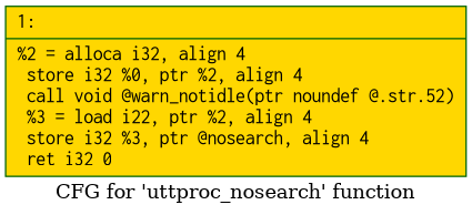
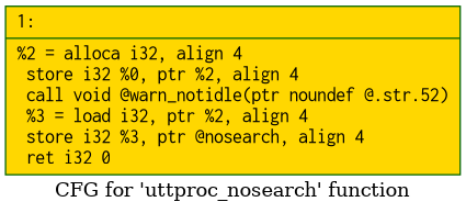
  digraph {
    label="CFG for 'uttproc_nosearch' function"
-   n1 [color=darkgreen fillcolor=gold fontname=Courier label="{1:\l|  %2 = alloca i32, align 4\l  store i32 %0, ptr %2, align 4\l  call void @warn_notidle(ptr noundef @.str.52)\l  %3 = load i22, ptr %2, align 4\l  store i32 %3, ptr @nosearch, align 4\l  ret i32 0\l}" shape=record style=filled]
+   n1 [color=darkgreen fillcolor=gold fontname=Courier label="{1:\l|  %2 = alloca i32, align 4\l  store i32 %0, ptr %2, align 4\l  call void @warn_notidle(ptr noundef @.str.52)\l  %3 = load i32, ptr %2, align 4\l  store i32 %3, ptr @nosearch, align 4\l  ret i32 0\l}" shape=record style=filled]
  }
